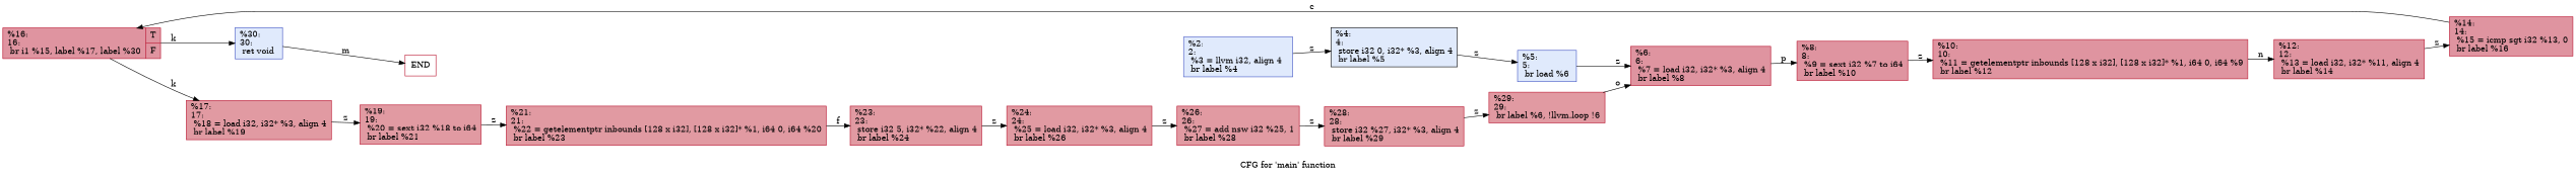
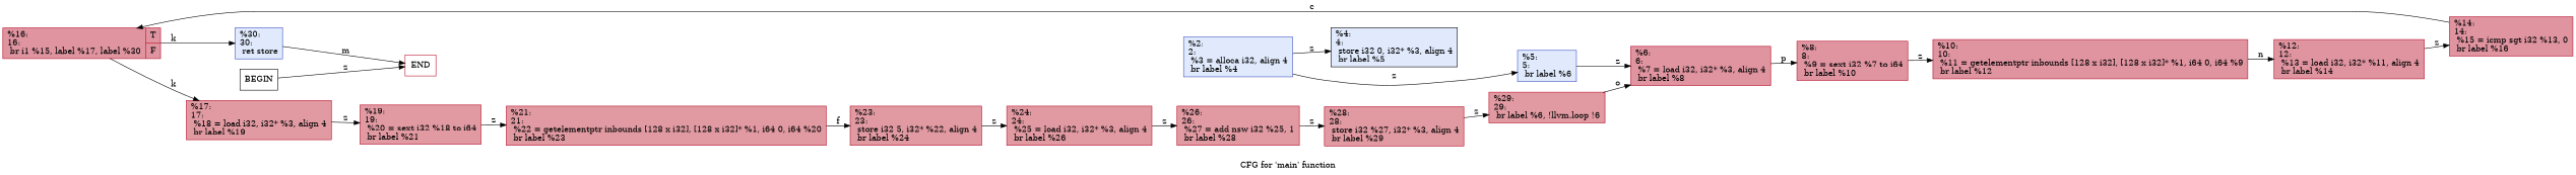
  digraph {
    label="CFG for 'main' function"
    rankdir=LR
    node [shape=record color="#b70d28ff" fillcolor="#bb1b2c70" style=filled]
+   n1 [label=BEGIN color="" fillcolor="" style=""]
    n2 [label=END fillcolor="" style=""]
-   n3 [color="#3d50c3ff" fillcolor="#b9d0f970" label="{%2:\l2:                                                \l  %3 = llvm i32, align 4\l  br label %4\l}"]
+   n3 [color="#3d50c3ff" fillcolor="#b9d0f970" label="{%2:\l2:                                                \l  %3 = alloca i32, align 4\l  br label %4\l}"]
    n4 [color=black fillcolor="#b9d0f970" label="{%4:\l4:                                                \l  store i32 0, i32* %3, align 4\l  br label %5\l}"]
-   n5 [color="#3d50c3ff" fillcolor="#b9d0f970" label="{%5:\l5:                                                \l  br load %6\l}"]
+   n5 [color="#3d50c3ff" fillcolor="#b9d0f970" label="{%5:\l5:                                                \l  br label %6\l}"]
    n6 [fillcolor="#b70d2870" label="{%6:\l6:                                                \l  %7 = load i32, i32* %3, align 4\l  br label %8\l}"]
    n7 [fillcolor="#b70d2870" label="{%8:\l8:                                                \l  %9 = sext i32 %7 to i64\l  br label %10\l}"]
    n8 [fillcolor="#b70d2870" label="{%10:\l10:                                               \l  %11 = getelementptr inbounds [128 x i32], [128 x i32]* %1, i64 0, i64 %9\l  br label %12\l}"]
    n9 [fillcolor="#b70d2870" label="{%12:\l12:                                               \l  %13 = load i32, i32* %11, align 4\l  br label %14\l}"]
    n10 [fillcolor="#b70d2870" label="{%14:\l14:                                               \l  %15 = icmp sgt i32 %13, 0\l  br label %16\l}"]
    n11 [fillcolor="#b70d2870" label="{%16:\l16:                                               \l  br i1 %15, label %17, label %30\l|{<s0>T|<s1>F}}"]
    n12 [label="{%17:\l17:                                               \l  %18 = load i32, i32* %3, align 4\l  br label %19\l}"]
-   n13 [color="#3d50c3ff" fillcolor="#b9d0f970" label="{%30:\l30:                                               \l  ret void\l}"]
+   n13 [color="#3d50c3ff" fillcolor="#b9d0f970" label="{%30:\l30:                                               \l  ret store\l}"]
    n14 [label="{%19:\l19:                                               \l  %20 = sext i32 %18 to i64\l  br label %21\l}"]
    n15 [label="{%21:\l21:                                               \l  %22 = getelementptr inbounds [128 x i32], [128 x i32]* %1, i64 0, i64 %20\l  br label %23\l}"]
    n16 [label="{%23:\l23:                                               \l  store i32 5, i32* %22, align 4\l  br label %24\l}"]
    n17 [label="{%24:\l24:                                               \l  %25 = load i32, i32* %3, align 4\l  br label %26\l}"]
    n18 [label="{%26:\l26:                                               \l  %27 = add nsw i32 %25, 1\l  br label %28\l}"]
    n19 [label="{%28:\l28:                                               \l  store i32 %27, i32* %3, align 4\l  br label %29\l}"]
    n20 [label="{%29:\l29:                                               \l  br label %6, !llvm.loop !6\l}"]
+   n1 -> n2 [label=z]
    n3 -> n4 [label=z]
-   n4 -> n5 [label=z]
+   n3 -> n5 [label=z]
    n5 -> n6 [label=z]
    n6 -> n7 [label=p]
    n7 -> n8 [label=z]
    n8 -> n9 [label=n]
    n9 -> n10 [label=z]
    n10 -> n11 [label=c]
    n11 -> n12 [label=k]
    n11 -> n13 [label=k]
    n12 -> n14 [label=z]
    n13 -> n2 [label=m]
    n14 -> n15 [label=z]
    n15 -> n16 [label=f]
    n16 -> n17 [label=z]
    n17 -> n18 [label=z]
    n18 -> n19 [label=z]
    n19 -> n20 [label=z]
    n20 -> n6 [label=o]
  }
